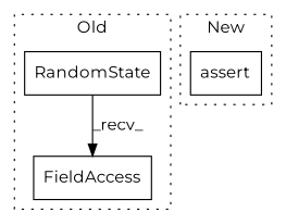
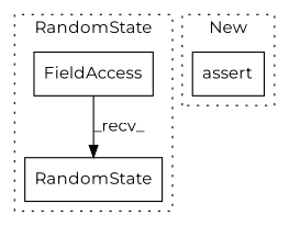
  digraph {
    fontname=Montserrat
    node [a=32 l="12,1" shape=box fontname=Montserrat]
    n1 [label=RandomState s="3488,3505"]
    n2 [a=22 l=12 label=FieldAccess s=3475]
    n3 [label=assert s="3546,3584"]
    subgraph cluster_1 {
-     label=Old
+     label=RandomState
      style=dotted
      n1
      n2
    }
    subgraph cluster_2 {
      label=New
      style=dotted
      n3
    }
-   n1 -> n2 [label=_recv_ fontname=Montserrat]
+   n2 -> n1 [label=_recv_ fontname=Montserrat]
  }
